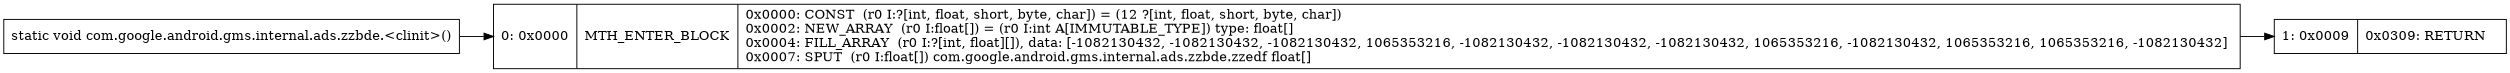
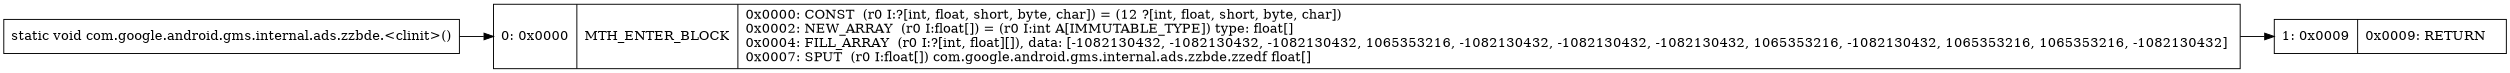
  digraph {
    rankdir=LR
    node [shape=record]
    n1 [label="{0\:\ 0x0000|MTH_ENTER_BLOCK\l|0x0000: CONST  (r0 I:?[int, float, short, byte, char]) = (12 ?[int, float, short, byte, char]) \l0x0002: NEW_ARRAY  (r0 I:float[]) = (r0 I:int A[IMMUTABLE_TYPE]) type: float[] \l0x0004: FILL_ARRAY  (r0 I:?[int, float][]), data: [\-1082130432, \-1082130432, \-1082130432, 1065353216, \-1082130432, \-1082130432, \-1082130432, 1065353216, \-1082130432, 1065353216, 1065353216, \-1082130432] \l0x0007: SPUT  (r0 I:float[]) com.google.android.gms.internal.ads.zzbde.zzedf float[] \l}"]
-   n2 [label="{1\:\ 0x0009|0x0309: RETURN   \l}"]
+   n2 [label="{1\:\ 0x0009|0x0009: RETURN   \l}"]
    n3 [label="{static void com.google.android.gms.internal.ads.zzbde.\<clinit\>() }"]
    n1 -> n2
    n3 -> n1
  }
